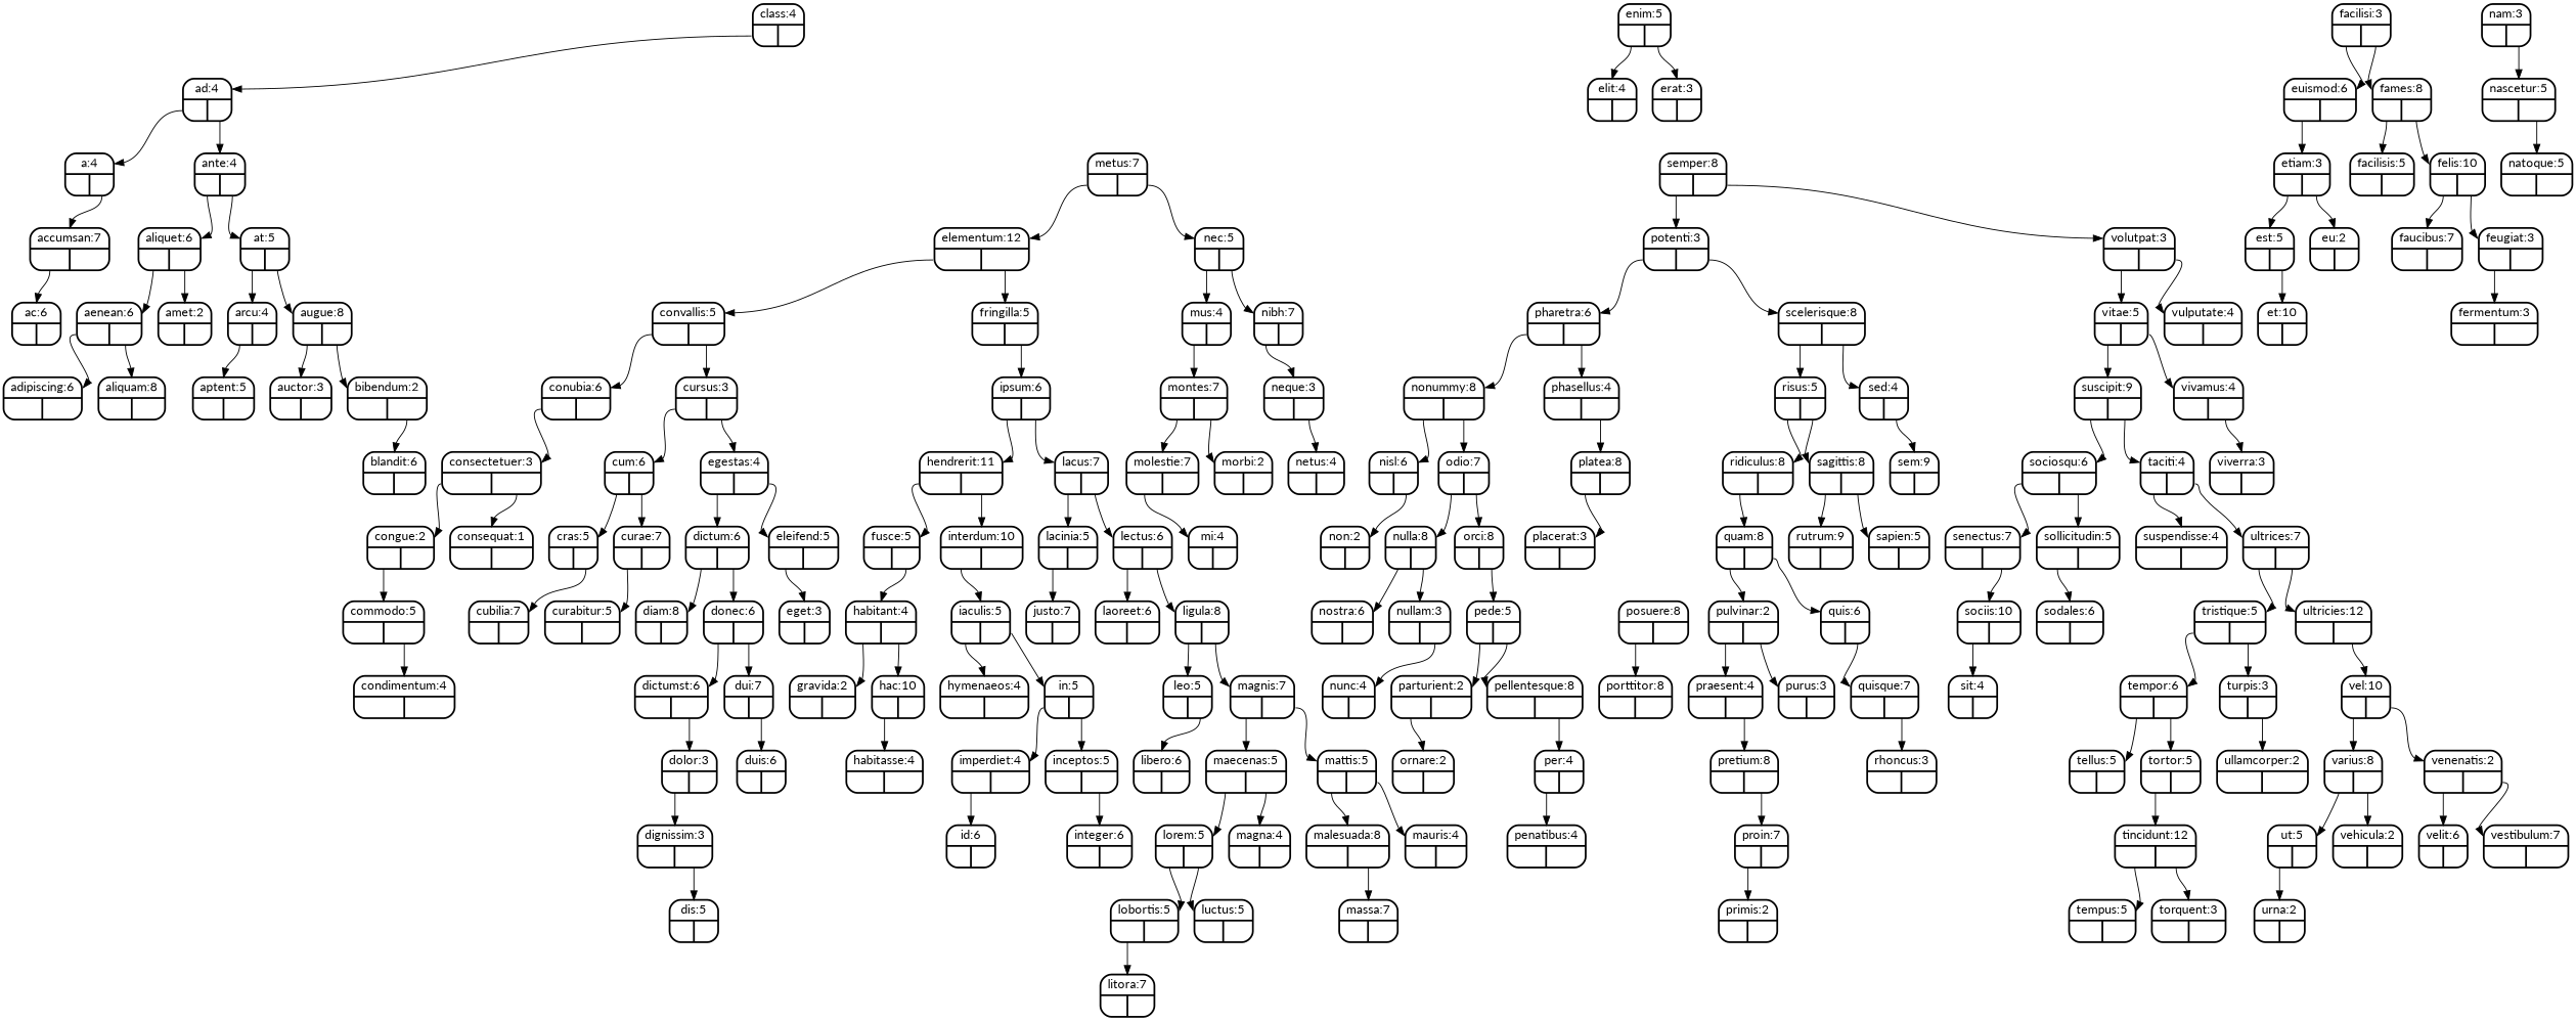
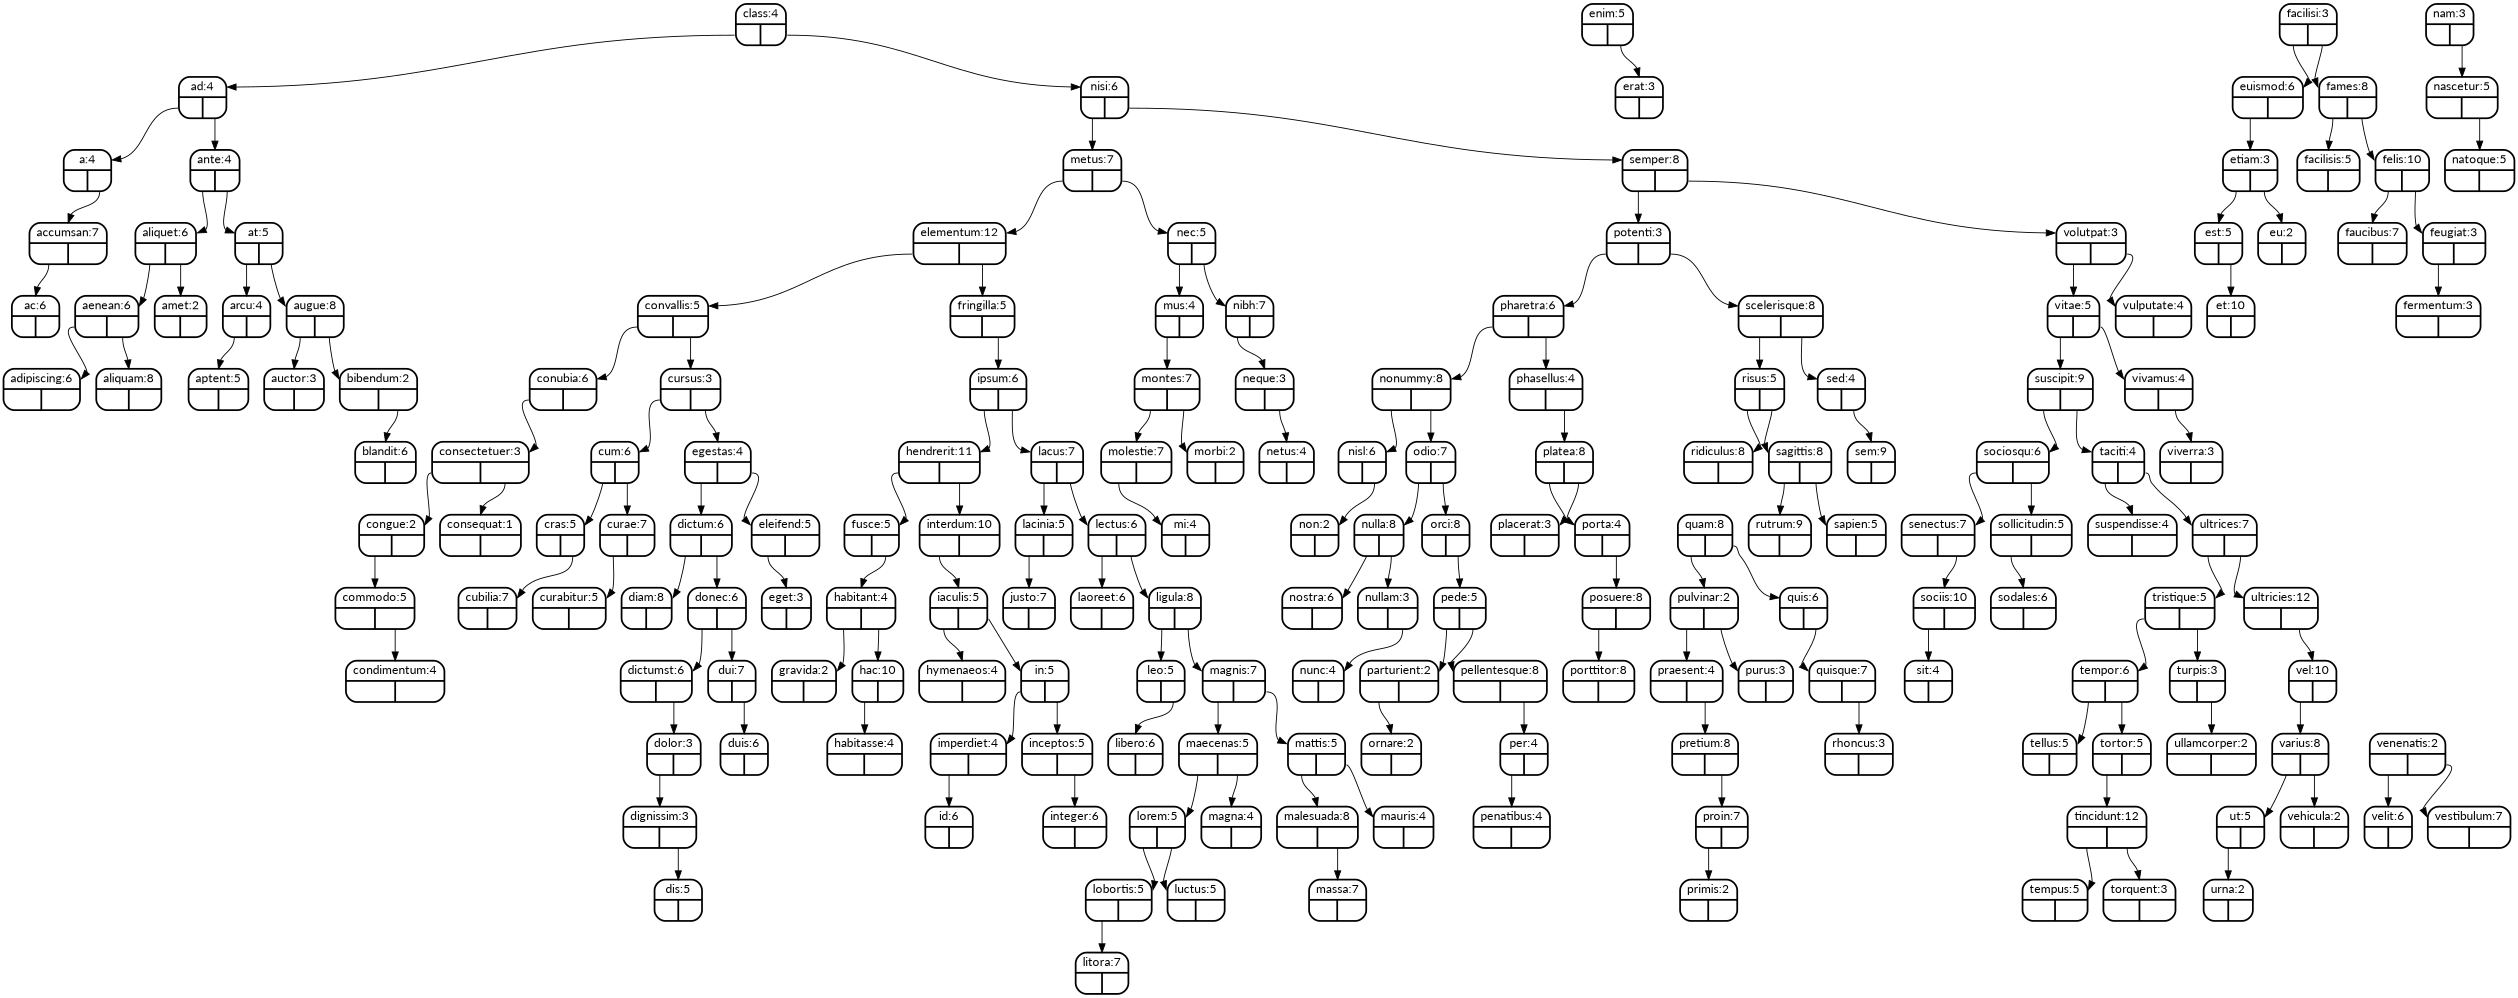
  digraph {
    fontname=Lato
    node [color=black fontname=Lato penwidth=2 shape=Mrecord]
    edge [fontname=Lato headport=f0 tailport=f2]
    n1 [label="{<f0>class:4|{<f1>|<f2>}}"]
    n2 [label="{<f0>ad:4|{<f1>|<f2>}}"]
+   n3 [label="{<f0>nisi:6|{<f1>|<f2>}}"]
    n4 [label="{<f0>a:4|{<f1>|<f2>}}"]
    n5 [label="{<f0>ante:4|{<f1>|<f2>}}"]
    n6 [label="{<f0>metus:7|{<f1>|<f2>}}"]
    n7 [label="{<f0>semper:8|{<f1>|<f2>}}"]
    n8 [label="{<f0>accumsan:7|{<f1>|<f2>}}"]
    n9 [label="{<f0>aliquet:6|{<f1>|<f2>}}"]
    n10 [label="{<f0>at:5|{<f1>|<f2>}}"]
    n11 [label="{<f0>ac:6|{<f1>|<f2>}}"]
    n12 [label="{<f0>aenean:6|{<f1>|<f2>}}"]
    n13 [label="{<f0>amet:2|{<f1>|<f2>}}"]
    n14 [label="{<f0>arcu:4|{<f1>|<f2>}}"]
    n15 [label="{<f0>augue:8|{<f1>|<f2>}}"]
    n16 [label="{<f0>adipiscing:6|{<f1>|<f2>}}"]
    n17 [label="{<f0>aliquam:8|{<f1>|<f2>}}"]
    n18 [label="{<f0>aptent:5|{<f1>|<f2>}}"]
    n19 [label="{<f0>auctor:3|{<f1>|<f2>}}"]
    n20 [label="{<f0>bibendum:2|{<f1>|<f2>}}"]
    n21 [label="{<f0>blandit:6|{<f1>|<f2>}}"]
    n22 [label="{<f0>elementum:12|{<f1>|<f2>}}"]
    n23 [label="{<f0>nec:5|{<f1>|<f2>}}"]
    n24 [label="{<f0>potenti:3|{<f1>|<f2>}}"]
    n25 [label="{<f0>volutpat:3|{<f1>|<f2>}}"]
    n26 [label="{<f0>convallis:5|{<f1>|<f2>}}"]
    n27 [label="{<f0>fringilla:5|{<f1>|<f2>}}"]
    n28 [label="{<f0>mus:4|{<f1>|<f2>}}"]
    n29 [label="{<f0>nibh:7|{<f1>|<f2>}}"]
    n30 [label="{<f0>conubia:6|{<f1>|<f2>}}"]
    n31 [label="{<f0>cursus:3|{<f1>|<f2>}}"]
    n32 [label="{<f0>ipsum:6|{<f1>|<f2>}}"]
    n33 [label="{<f0>consectetuer:3|{<f1>|<f2>}}"]
    n34 [label="{<f0>cum:6|{<f1>|<f2>}}"]
    n35 [label="{<f0>egestas:4|{<f1>|<f2>}}"]
    n36 [label="{<f0>congue:2|{<f1>|<f2>}}"]
    n37 [label="{<f0>consequat:1|{<f1>|<f2>}}"]
    n38 [label="{<f0>commodo:5|{<f1>|<f2>}}"]
    n39 [label="{<f0>condimentum:4|{<f1>|<f2>}}"]
    n40 [label="{<f0>cras:5|{<f1>|<f2>}}"]
    n41 [label="{<f0>curae:7|{<f1>|<f2>}}"]
    n42 [label="{<f0>dictum:6|{<f1>|<f2>}}"]
    n43 [label="{<f0>eleifend:5|{<f1>|<f2>}}"]
    n44 [label="{<f0>cubilia:7|{<f1>|<f2>}}"]
    n45 [label="{<f0>curabitur:5|{<f1>|<f2>}}"]
    n46 [label="{<f0>diam:8|{<f1>|<f2>}}"]
    n47 [label="{<f0>donec:6|{<f1>|<f2>}}"]
    n48 [label="{<f0>eget:3|{<f1>|<f2>}}"]
    n49 [label="{<f0>dictumst:6|{<f1>|<f2>}}"]
    n50 [label="{<f0>dui:7|{<f1>|<f2>}}"]
    n51 [label="{<f0>dolor:3|{<f1>|<f2>}}"]
    n52 [label="{<f0>duis:6|{<f1>|<f2>}}"]
    n53 [label="{<f0>dignissim:3|{<f1>|<f2>}}"]
    n54 [label="{<f0>dis:5|{<f1>|<f2>}}"]
    n55 [label="{<f0>hendrerit:11|{<f1>|<f2>}}"]
    n56 [label="{<f0>lacus:7|{<f1>|<f2>}}"]
    n57 [label="{<f0>enim:5|{<f1>|<f2>}}"]
-   n58 [label="{<f0>elit:4|{<f1>|<f2>}}"]
    n59 [label="{<f0>erat:3|{<f1>|<f2>}}"]
    n60 [label="{<f0>facilisi:3|{<f1>|<f2>}}"]
    n61 [label="{<f0>euismod:6|{<f1>|<f2>}}"]
    n62 [label="{<f0>fames:8|{<f1>|<f2>}}"]
    n63 [label="{<f0>etiam:3|{<f1>|<f2>}}"]
    n64 [label="{<f0>facilisis:5|{<f1>|<f2>}}"]
    n65 [label="{<f0>felis:10|{<f1>|<f2>}}"]
    n66 [label="{<f0>est:5|{<f1>|<f2>}}"]
    n67 [label="{<f0>eu:2|{<f1>|<f2>}}"]
    n68 [label="{<f0>et:10|{<f1>|<f2>}}"]
    n69 [label="{<f0>faucibus:7|{<f1>|<f2>}}"]
    n70 [label="{<f0>feugiat:3|{<f1>|<f2>}}"]
    n71 [label="{<f0>fermentum:3|{<f1>|<f2>}}"]
    n72 [label="{<f0>fusce:5|{<f1>|<f2>}}"]
    n73 [label="{<f0>interdum:10|{<f1>|<f2>}}"]
    n74 [label="{<f0>lacinia:5|{<f1>|<f2>}}"]
    n75 [label="{<f0>lectus:6|{<f1>|<f2>}}"]
    n76 [label="{<f0>habitant:4|{<f1>|<f2>}}"]
    n77 [label="{<f0>iaculis:5|{<f1>|<f2>}}"]
    n78 [label="{<f0>gravida:2|{<f1>|<f2>}}"]
    n79 [label="{<f0>hac:10|{<f1>|<f2>}}"]
    n80 [label="{<f0>habitasse:4|{<f1>|<f2>}}"]
    n81 [label="{<f0>hymenaeos:4|{<f1>|<f2>}}"]
    n82 [label="{<f0>in:5|{<f1>|<f2>}}"]
    n83 [label="{<f0>imperdiet:4|{<f1>|<f2>}}"]
    n84 [label="{<f0>inceptos:5|{<f1>|<f2>}}"]
    n85 [label="{<f0>id:6|{<f1>|<f2>}}"]
    n86 [label="{<f0>integer:6|{<f1>|<f2>}}"]
    n87 [label="{<f0>justo:7|{<f1>|<f2>}}"]
    n88 [label="{<f0>laoreet:6|{<f1>|<f2>}}"]
    n89 [label="{<f0>ligula:8|{<f1>|<f2>}}"]
    n90 [label="{<f0>leo:5|{<f1>|<f2>}}"]
    n91 [label="{<f0>magnis:7|{<f1>|<f2>}}"]
    n92 [label="{<f0>libero:6|{<f1>|<f2>}}"]
    n93 [label="{<f0>maecenas:5|{<f1>|<f2>}}"]
    n94 [label="{<f0>mattis:5|{<f1>|<f2>}}"]
    n95 [label="{<f0>lorem:5|{<f1>|<f2>}}"]
    n96 [label="{<f0>magna:4|{<f1>|<f2>}}"]
    n97 [label="{<f0>malesuada:8|{<f1>|<f2>}}"]
    n98 [label="{<f0>mauris:4|{<f1>|<f2>}}"]
    n99 [label="{<f0>lobortis:5|{<f1>|<f2>}}"]
    n100 [label="{<f0>luctus:5|{<f1>|<f2>}}"]
    n101 [label="{<f0>litora:7|{<f1>|<f2>}}"]
    n102 [label="{<f0>massa:7|{<f1>|<f2>}}"]
    n103 [label="{<f0>montes:7|{<f1>|<f2>}}"]
    n104 [label="{<f0>neque:3|{<f1>|<f2>}}"]
    n105 [label="{<f0>molestie:7|{<f1>|<f2>}}"]
    n106 [label="{<f0>morbi:2|{<f1>|<f2>}}"]
    n107 [label="{<f0>nam:3|{<f1>|<f2>}}"]
    n108 [label="{<f0>nascetur:5|{<f1>|<f2>}}"]
    n109 [label="{<f0>mi:4|{<f1>|<f2>}}"]
    n110 [label="{<f0>natoque:5|{<f1>|<f2>}}"]
    n111 [label="{<f0>netus:4|{<f1>|<f2>}}"]
    n112 [label="{<f0>pharetra:6|{<f1>|<f2>}}"]
    n113 [label="{<f0>scelerisque:8|{<f1>|<f2>}}"]
    n114 [label="{<f0>vitae:5|{<f1>|<f2>}}"]
    n115 [label="{<f0>vulputate:4|{<f1>|<f2>}}"]
    n116 [label="{<f0>nonummy:8|{<f1>|<f2>}}"]
    n117 [label="{<f0>phasellus:4|{<f1>|<f2>}}"]
    n118 [label="{<f0>risus:5|{<f1>|<f2>}}"]
    n119 [label="{<f0>sed:4|{<f1>|<f2>}}"]
    n120 [label="{<f0>nisl:6|{<f1>|<f2>}}"]
    n121 [label="{<f0>odio:7|{<f1>|<f2>}}"]
    n122 [label="{<f0>platea:8|{<f1>|<f2>}}"]
    n123 [label="{<f0>non:2|{<f1>|<f2>}}"]
    n124 [label="{<f0>nulla:8|{<f1>|<f2>}}"]
    n125 [label="{<f0>orci:8|{<f1>|<f2>}}"]
    n126 [label="{<f0>nostra:6|{<f1>|<f2>}}"]
    n127 [label="{<f0>nullam:3|{<f1>|<f2>}}"]
    n128 [label="{<f0>pede:5|{<f1>|<f2>}}"]
    n129 [label="{<f0>nunc:4|{<f1>|<f2>}}"]
    n130 [label="{<f0>parturient:2|{<f1>|<f2>}}"]
    n131 [label="{<f0>pellentesque:8|{<f1>|<f2>}}"]
    n132 [label="{<f0>ornare:2|{<f1>|<f2>}}"]
    n133 [label="{<f0>per:4|{<f1>|<f2>}}"]
    n134 [label="{<f0>penatibus:4|{<f1>|<f2>}}"]
    n135 [label="{<f0>placerat:3|{<f1>|<f2>}}"]
+   n136 [label="{<f0>porta:4|{<f1>|<f2>}}"]
    n137 [label="{<f0>posuere:8|{<f1>|<f2>}}"]
    n138 [label="{<f0>porttitor:8|{<f1>|<f2>}}"]
    n139 [label="{<f0>ridiculus:8|{<f1>|<f2>}}"]
    n140 [label="{<f0>sagittis:8|{<f1>|<f2>}}"]
    n141 [label="{<f0>sem:9|{<f1>|<f2>}}"]
    n142 [label="{<f0>quam:8|{<f1>|<f2>}}"]
    n143 [label="{<f0>rutrum:9|{<f1>|<f2>}}"]
    n144 [label="{<f0>sapien:5|{<f1>|<f2>}}"]
    n145 [label="{<f0>pulvinar:2|{<f1>|<f2>}}"]
    n146 [label="{<f0>quis:6|{<f1>|<f2>}}"]
    n147 [label="{<f0>praesent:4|{<f1>|<f2>}}"]
    n148 [label="{<f0>purus:3|{<f1>|<f2>}}"]
    n149 [label="{<f0>quisque:7|{<f1>|<f2>}}"]
    n150 [label="{<f0>pretium:8|{<f1>|<f2>}}"]
    n151 [label="{<f0>proin:7|{<f1>|<f2>}}"]
    n152 [label="{<f0>primis:2|{<f1>|<f2>}}"]
    n153 [label="{<f0>rhoncus:3|{<f1>|<f2>}}"]
    n154 [label="{<f0>suscipit:9|{<f1>|<f2>}}"]
    n155 [label="{<f0>vivamus:4|{<f1>|<f2>}}"]
    n156 [label="{<f0>sociosqu:6|{<f1>|<f2>}}"]
    n157 [label="{<f0>taciti:4|{<f1>|<f2>}}"]
    n158 [label="{<f0>viverra:3|{<f1>|<f2>}}"]
    n159 [label="{<f0>senectus:7|{<f1>|<f2>}}"]
    n160 [label="{<f0>sollicitudin:5|{<f1>|<f2>}}"]
    n161 [label="{<f0>suspendisse:4|{<f1>|<f2>}}"]
    n162 [label="{<f0>ultrices:7|{<f1>|<f2>}}"]
    n163 [label="{<f0>sociis:10|{<f1>|<f2>}}"]
    n164 [label="{<f0>sodales:6|{<f1>|<f2>}}"]
    n165 [label="{<f0>sit:4|{<f1>|<f2>}}"]
    n166 [label="{<f0>tristique:5|{<f1>|<f2>}}"]
    n167 [label="{<f0>ultricies:12|{<f1>|<f2>}}"]
    n168 [label="{<f0>tempor:6|{<f1>|<f2>}}"]
    n169 [label="{<f0>turpis:3|{<f1>|<f2>}}"]
    n170 [label="{<f0>vel:10|{<f1>|<f2>}}"]
    n171 [label="{<f0>tellus:5|{<f1>|<f2>}}"]
    n172 [label="{<f0>tortor:5|{<f1>|<f2>}}"]
    n173 [label="{<f0>ullamcorper:2|{<f1>|<f2>}}"]
    n174 [label="{<f0>tincidunt:12|{<f1>|<f2>}}"]
    n175 [label="{<f0>tempus:5|{<f1>|<f2>}}"]
    n176 [label="{<f0>torquent:3|{<f1>|<f2>}}"]
    n177 [label="{<f0>varius:8|{<f1>|<f2>}}"]
    n178 [label="{<f0>venenatis:2|{<f1>|<f2>}}"]
    n179 [label="{<f0>ut:5|{<f1>|<f2>}}"]
    n180 [label="{<f0>vehicula:2|{<f1>|<f2>}}"]
    n181 [label="{<f0>velit:6|{<f1>|<f2>}}"]
    n182 [label="{<f0>vestibulum:7|{<f1>|<f2>}}"]
    n183 [label="{<f0>urna:2|{<f1>|<f2>}}"]
    n1 -> n2 [tailport=f1]
+   n1 -> n3
    n2 -> n4 [tailport=f1]
    n2 -> n5
+   n3 -> n6 [tailport=f1]
+   n3 -> n7
    n4 -> n8
    n5 -> n9 [tailport=f1]
    n5 -> n10
    n6 -> n22 [tailport=f1]
    n6 -> n23
    n7 -> n24 [tailport=f1]
    n7 -> n25
    n8 -> n11 [tailport=f1]
    n9 -> n12 [tailport=f1]
    n9 -> n13
    n10 -> n14 [tailport=f1]
    n10 -> n15
    n12 -> n16 [tailport=f1]
    n12 -> n17
    n14 -> n18 [tailport=f1]
    n15 -> n19 [tailport=f1]
    n15 -> n20
    n20 -> n21
    n22 -> n26 [tailport=f1]
    n22 -> n27
    n23 -> n28 [tailport=f1]
    n23 -> n29
    n24 -> n112 [tailport=f1]
    n24 -> n113
    n25 -> n114 [tailport=f1]
    n25 -> n115
    n26 -> n30 [tailport=f1]
    n26 -> n31
    n27 -> n32
    n28 -> n103 [tailport=f1]
    n29 -> n104 [tailport=f1]
    n30 -> n33 [tailport=f1]
    n31 -> n34 [tailport=f1]
    n31 -> n35
    n32 -> n55 [tailport=f1]
    n32 -> n56
    n33 -> n36 [tailport=f1]
    n33 -> n37
    n34 -> n40 [tailport=f1]
    n34 -> n41
    n35 -> n42 [tailport=f1]
    n35 -> n43
    n36 -> n38 [tailport=f1]
    n38 -> n39
    n40 -> n44
    n41 -> n45 [tailport=f1]
    n42 -> n46 [tailport=f1]
    n42 -> n47
    n43 -> n48 [tailport=f1]
    n47 -> n49 [tailport=f1]
    n47 -> n50
    n49 -> n51
    n50 -> n52
    n51 -> n53 [tailport=f1]
    n53 -> n54
    n55 -> n72 [tailport=f1]
    n55 -> n73
    n56 -> n74 [tailport=f1]
    n56 -> n75
-   n57 -> n58 [tailport=f1]
    n57 -> n59
    n60 -> n61 [tailport=f1]
    n60 -> n62
    n61 -> n63 [tailport=f1]
    n62 -> n64 [tailport=f1]
    n62 -> n65
    n63 -> n66 [tailport=f1]
    n63 -> n67
    n65 -> n69 [tailport=f1]
    n65 -> n70
    n66 -> n68
    n70 -> n71 [tailport=f1]
    n72 -> n76
    n73 -> n77 [tailport=f1]
    n74 -> n87 [tailport=f1]
    n75 -> n88 [tailport=f1]
    n75 -> n89
    n76 -> n78 [tailport=f1]
    n76 -> n79
    n77 -> n81 [tailport=f1]
    n77 -> n82
    n79 -> n80 [tailport=f1]
    n82 -> n83 [tailport=f1]
    n82 -> n84
    n83 -> n85 [tailport=f1]
    n84 -> n86
    n89 -> n90 [tailport=f1]
    n89 -> n91
    n90 -> n92
    n91 -> n93 [tailport=f1]
    n91 -> n94
    n93 -> n95 [tailport=f1]
    n93 -> n96
    n94 -> n97 [tailport=f1]
    n94 -> n98
    n95 -> n99 [tailport=f1]
    n95 -> n100
    n97 -> n102
    n99 -> n101 [tailport=f1]
    n103 -> n105 [tailport=f1]
    n103 -> n106
    n104 -> n111
    n105 -> n109 [tailport=f1]
    n107 -> n108
    n108 -> n110
    n112 -> n116 [tailport=f1]
    n112 -> n117
    n113 -> n118 [tailport=f1]
    n113 -> n119
    n114 -> n154 [tailport=f1]
    n114 -> n155
    n116 -> n120 [tailport=f1]
    n116 -> n121
    n117 -> n122
    n118 -> n139 [tailport=f1]
    n118 -> n140
    n119 -> n141
    n120 -> n123
    n121 -> n124 [tailport=f1]
    n121 -> n125
    n122 -> n135 [tailport=f1]
+   n122 -> n136
    n124 -> n126 [tailport=f1]
    n124 -> n127
    n125 -> n128
    n127 -> n129
    n128 -> n130 [tailport=f1]
    n128 -> n131
    n130 -> n132 [tailport=f1]
    n131 -> n133
    n133 -> n134 [tailport=f1]
+   n136 -> n137
    n137 -> n138 [tailport=f1]
-   n139 -> n142 [tailport=f1]
    n140 -> n143 [tailport=f1]
    n140 -> n144
    n142 -> n145 [tailport=f1]
    n142 -> n146
    n145 -> n147 [tailport=f1]
    n145 -> n148
    n146 -> n149
    n147 -> n150
    n149 -> n153
    n150 -> n151
    n151 -> n152 [tailport=f1]
    n154 -> n156 [tailport=f1]
    n154 -> n157
    n155 -> n158
    n156 -> n159 [tailport=f1]
    n156 -> n160
    n157 -> n161 [tailport=f1]
    n157 -> n162
    n159 -> n163
    n160 -> n164 [tailport=f1]
    n162 -> n166 [tailport=f1]
    n162 -> n167
    n163 -> n165 [tailport=f1]
    n166 -> n168 [tailport=f1]
    n166 -> n169
    n167 -> n170
    n168 -> n171 [tailport=f1]
    n168 -> n172
    n169 -> n173
    n170 -> n177 [tailport=f1]
-   n170 -> n178
    n172 -> n174 [tailport=f1]
    n174 -> n175 [tailport=f1]
    n174 -> n176
    n177 -> n179 [tailport=f1]
    n177 -> n180
    n178 -> n181 [tailport=f1]
    n178 -> n182
    n179 -> n183 [tailport=f1]
  }
